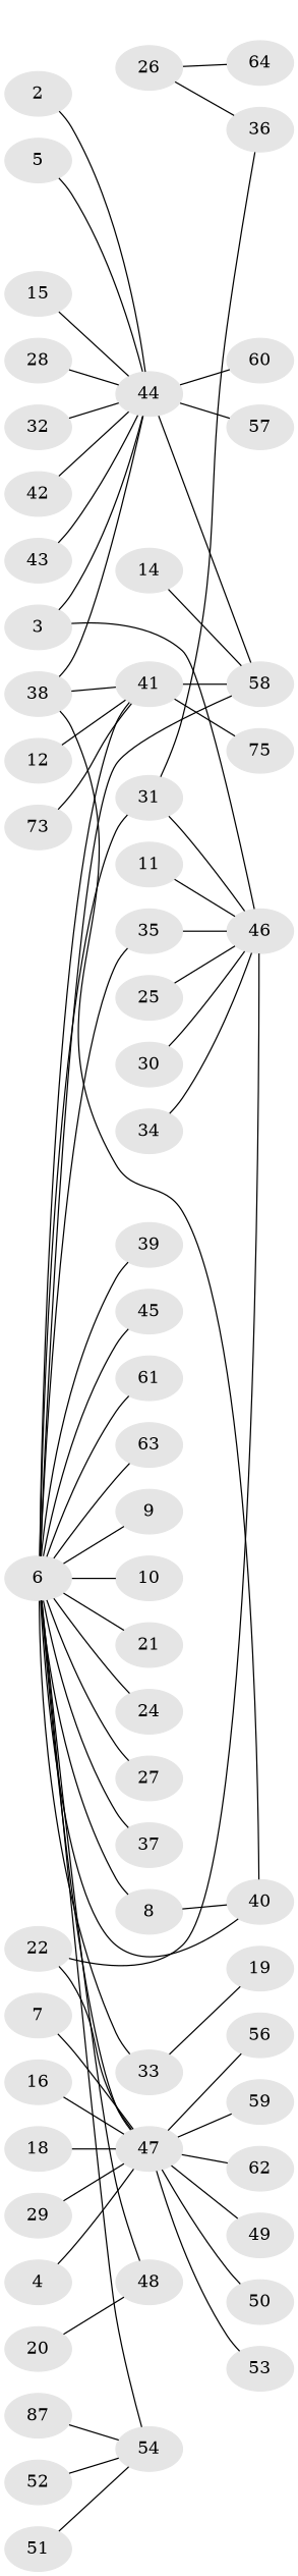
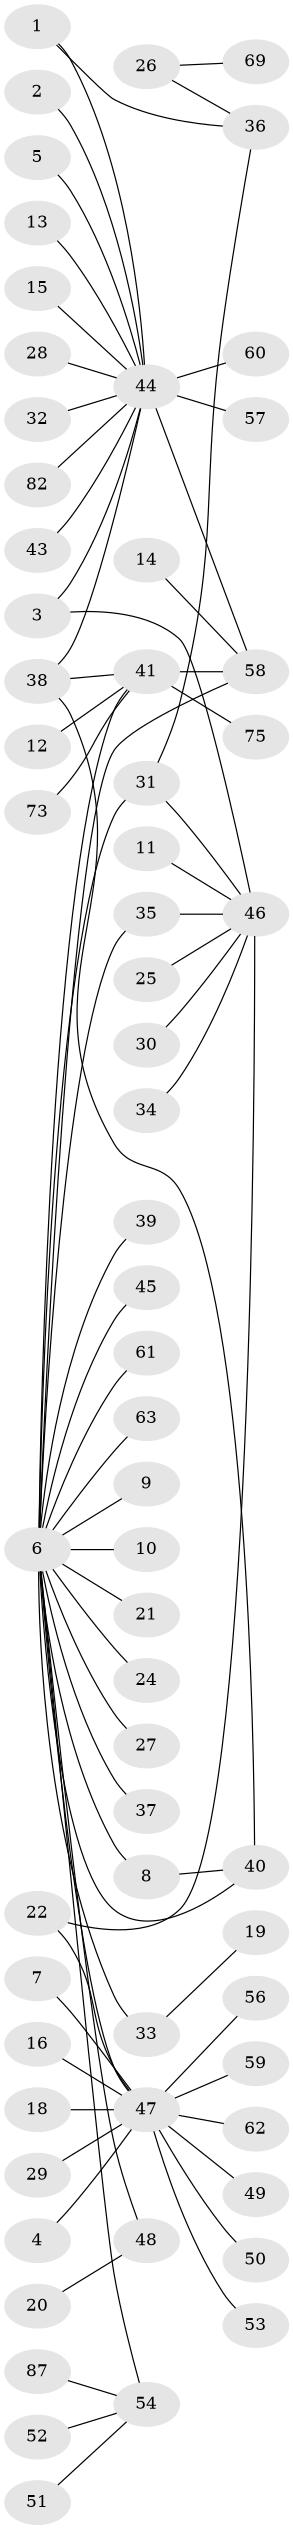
  graph {
    rankdir=LR
    node [color=gray90 style=filled]
    edge [weight=1.0]
+   1
    36
    44
    58
    57
    60
    47
    49
    50
    53
    56
    59
    62
    2
    3
    46
    4
    5
    6
    8
    9
    10
    21
    24
    27
    31
    33
    35
    37
    39
    40
    41
    45
    48
    54
    61
    63
    19
    n39 [label=75]
    7
    11
    12
+   13
    14
    15
    16
    n47 [label=87]
    18
    20
    22
    n51 [label=73]
    25
    26
-   64
+   64 [label=69]
    28
    29
    30
    32
    34
    38
-   42
+   42 [label=82]
    43
    52
    51
+   1 -- 36
+   1 -- 44
    44 -- 58
    44 -- 57
    44 -- 60
    47 -- 49
    47 -- 50
    47 -- 53
    47 -- 56
    47 -- 59
    47 -- 62
    2 -- 44
    3 -- 44
    3 -- 46
    4 -- 47
    5 -- 44
    6 -- 58 [weight=2.0]
    6 -- 47
    6 -- 8
    6 -- 9
    6 -- 10
    6 -- 21
    6 -- 24
    6 -- 27
    6 -- 31
    6 -- 33
    6 -- 35
    6 -- 37
    6 -- 39
    6 -- 40
    6 -- 41
    6 -- 45
    6 -- 48
    6 -- 54
    6 -- 61
    6 -- 63
    8 -- 40
    31 -- 36
    31 -- 46 [weight=2.0]
    33 -- 19
    35 -- 46
    41 -- 58 [weight=2.0]
    41 -- n39
    7 -- 47
    11 -- 46
    12 -- 41
+   13 -- 44
    14 -- 58
    15 -- 44
    16 -- 47
    n47 -- 54
    18 -- 47
    20 -- 48
    22 -- 47
    22 -- 46
    n51 -- 41
    25 -- 46
    26 -- 36
    26 -- 64
    28 -- 44
    29 -- 47
    30 -- 46
    32 -- 44
    34 -- 46
    38 -- 44
    38 -- 40
    38 -- 41
    42 -- 44
    43 -- 44
    52 -- 54
    51 -- 54
  }
